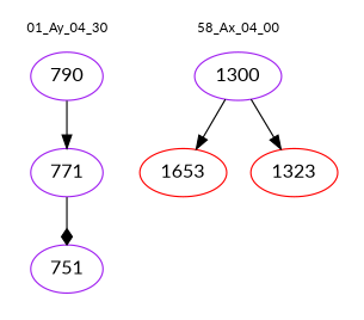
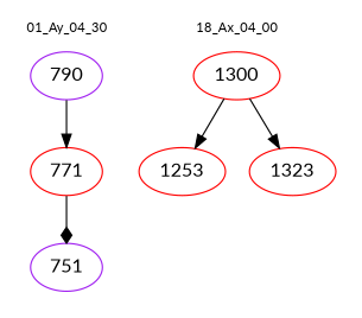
  digraph {
    fontname=Lato
    node [color=red fontname=Lato]
    edge [arrowhead=normal color=black fontname=Lato]
-   n1 [color=purple label=771]
+   n1 [label=771]
    n2 [color=purple label=751]
    n3 [color=purple label=790]
-   n4 [color=purple label=1300]
-   n5 [label=1653]
+   n4 [label=1300]
+   n5 [label=1253]
    n6 [label=1323]
    subgraph cluster_1 {
      color=white
      fontsize=10
      label="01_Ay_04_30"
      n1
      n2
      n3
    }
    subgraph cluster_2 {
      color=white
      fontsize=10
-     label="58_Ax_04_00"
+     label="18_Ax_04_00"
      n4
      n5
      n6
    }
    n1 -> n2 [arrowhead=diamond]
    n3 -> n1
    n4 -> n5
    n4 -> n6
  }
